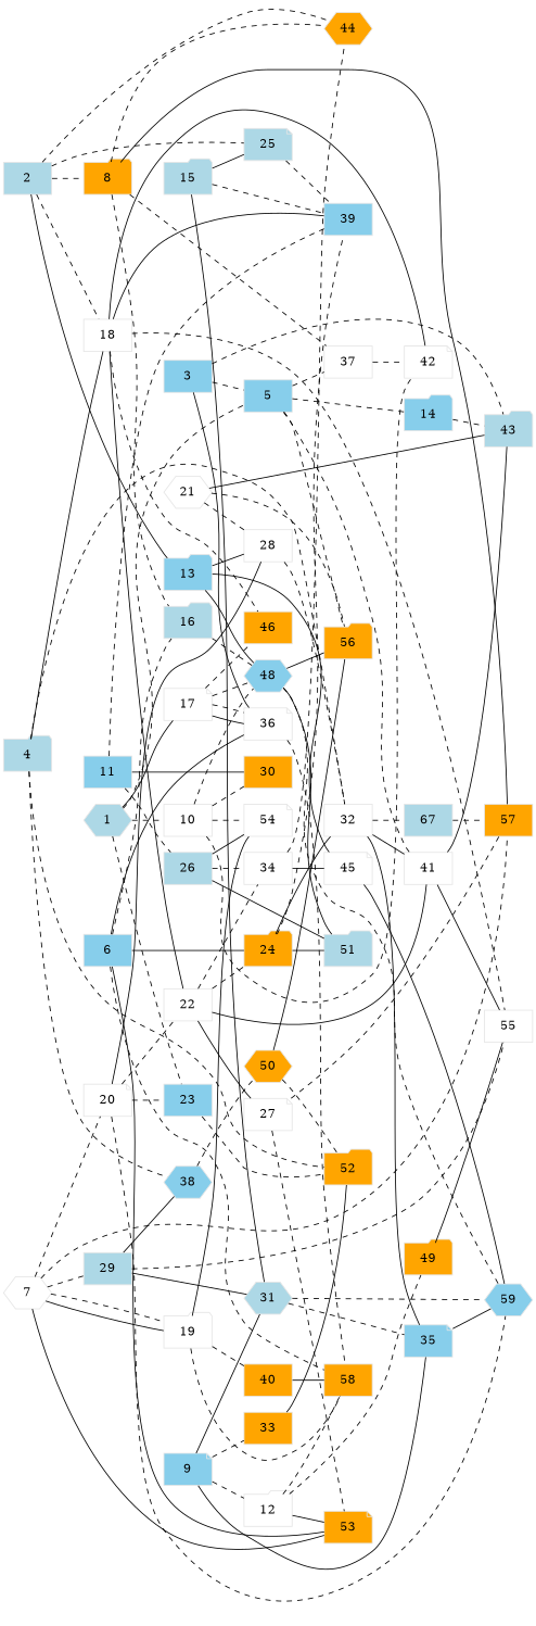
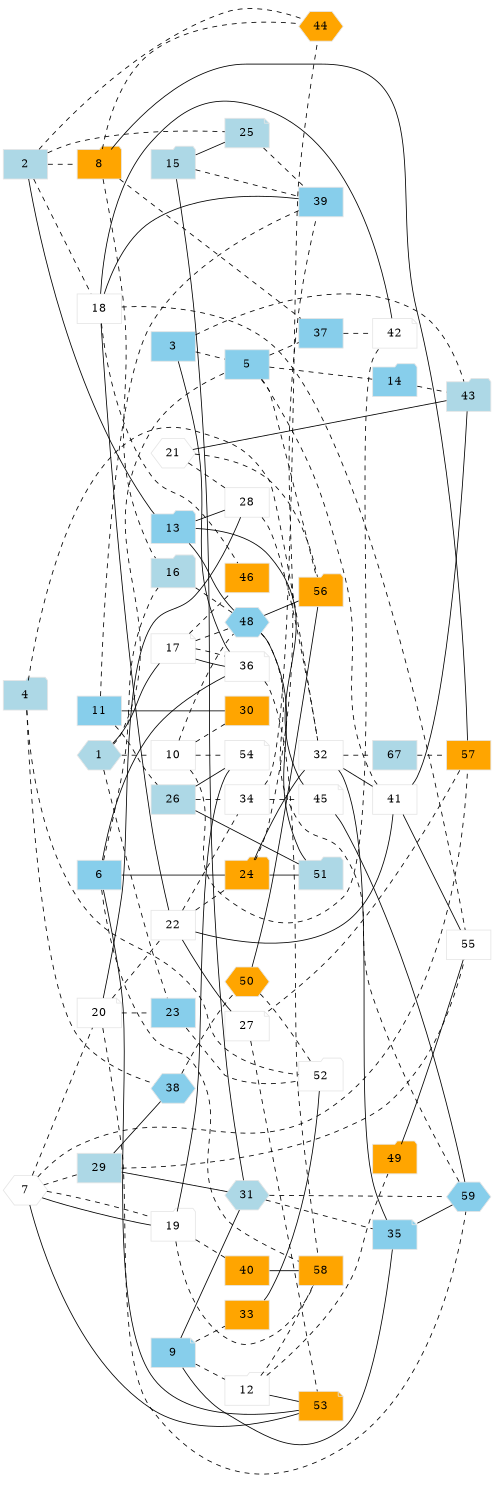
  graph {
    rankdir=LR
    node [color=gray90 fillcolor=white shape=box style=filled]
    edge [style=dashed]
    1 [fillcolor=lightblue shape=hexagon]
    5 [fillcolor=skyblue]
    10
    17 [shape=note]
    23 [fillcolor=skyblue]
    14 [fillcolor=skyblue shape=folder]
-   37
+   37 [fillcolor=skyblue]
    41
    56 [fillcolor=orange shape=folder]
    30 [fillcolor=orange]
    42 [shape=note]
    48 [fillcolor=skyblue shape=hexagon]
    54 [shape=note]
    36 [shape=note]
    46 [fillcolor=orange]
-   52 [fillcolor=orange shape=folder]
+   52 [shape=folder]
    2 [fillcolor=lightblue]
    8 [fillcolor=orange shape=folder]
    13 [fillcolor=skyblue shape=folder]
    18
    25 [fillcolor=lightblue shape=note]
    44 [fillcolor=orange shape=hexagon]
    16 [fillcolor=lightblue shape=folder]
    57 [fillcolor=orange]
    28
    45 [shape=note]
    39 [fillcolor=skyblue]
    22
    55
    3 [fillcolor=skyblue]
    43 [fillcolor=lightblue shape=folder]
    58 [fillcolor=orange]
    4 [fillcolor=lightblue shape=folder]
    32
    38 [fillcolor=skyblue shape=hexagon]
    35 [fillcolor=skyblue shape=note]
    n37 [fillcolor=lightblue label=67]
    50 [fillcolor=orange shape=hexagon]
    6 [fillcolor=skyblue]
    24 [fillcolor=orange shape=folder]
    53 [fillcolor=orange shape=note]
    51 [fillcolor=lightblue shape=folder]
    7 [shape=hexagon]
    19 [shape=folder]
    20 [shape=note]
    29 [fillcolor=lightblue]
    40 [fillcolor=orange]
    59 [fillcolor=skyblue shape=hexagon]
    31 [fillcolor=lightblue shape=hexagon]
    9 [fillcolor=skyblue shape=note]
    12 [shape=folder]
    33 [fillcolor=orange]
    49 [fillcolor=orange shape=folder]
    11 [fillcolor=skyblue]
    26 [fillcolor=lightblue]
    34
    15 [fillcolor=lightblue shape=folder]
    27 [shape=note]
    21 [shape=hexagon]
    1 -- 5
    1 -- 10
    1 -- 17 [style=solid]
    1 -- 23
    5 -- 14
    5 -- 37
    5 -- 41
    5 -- 56
    10 -- 30
    10 -- 42
    10 -- 48
    10 -- 54
    17 -- 48
    17 -- 36 [style=solid]
    17 -- 36
    17 -- 46
    23 -- 52
    14 -- 43
    37 -- 42
    41 -- 55 [style=solid]
    41 -- 43 [style=solid]
    48 -- 56 [style=solid]
    48 -- 51 [style=solid]
    48 -- 59
    36 -- 58
    2 -- 8
    2 -- 13 [style=solid]
    2 -- 18
    2 -- 25
    2 -- 44
    8 -- 37
    8 -- 44
    8 -- 16
    8 -- 57 [style=solid]
    13 -- 48 [style=solid]
    13 -- 28 [style=solid]
    13 -- 45 [style=solid]
    18 -- 42 [style=solid]
    18 -- 46
    18 -- 39 [style=solid]
    18 -- 22 [style=solid]
    18 -- 55
    25 -- 39
    16 -- 48
    28 -- 32
    45 -- 59 [style=solid]
    22 -- 41 [style=solid]
    22 -- 24
    22 -- 34
    22 -- 27 [style=solid]
    3 -- 5
    3 -- 36 [style=solid]
    3 -- 43
    4 -- 52
-   4 -- 18 [style=solid]
    4 -- 32
    4 -- 38
    32 -- 41 [style=solid]
    32 -- 35 [style=solid]
    32 -- n37
    38 -- 50
    35 -- 59 [style=solid]
    n37 -- 57
    50 -- 56 [style=solid]
    50 -- 52
    6 -- 36 [style=solid]
    6 -- 16
    6 -- 58
    6 -- 24 [style=solid]
    6 -- 53 [style=solid]
    24 -- 39
    24 -- 32 [style=solid]
    24 -- 51 [style=solid]
    7 -- 57
    7 -- 53 [style=solid]
    7 -- 19 [style=solid]
    7 -- 19
    7 -- 20
    7 -- 29
    19 -- 54 [style=solid]
    19 -- 58
    19 -- 40
    20 -- 23
    20 -- 28 [style=solid]
    20 -- 22
    20 -- 59
    29 -- 55
    29 -- 38 [style=solid]
    29 -- 31 [style=solid]
    40 -- 58 [style=solid]
    31 -- 35
    31 -- 59
    9 -- 35 [style=solid]
    9 -- 31 [style=solid]
    9 -- 12
    9 -- 33
    12 -- 58
    12 -- 53 [style=solid]
    12 -- 49
    33 -- 52 [style=solid]
    49 -- 55 [style=solid]
    11 -- 30 [style=solid]
    11 -- 39
    11 -- 26
    26 -- 54 [style=solid]
    26 -- 51 [style=solid]
    26 -- 34
    34 -- 44
-   34 -- 45 [style=solid]
+   34 -- 45
    15 -- 25 [style=solid]
    15 -- 39
    15 -- 31 [style=solid]
    27 -- 57
    27 -- 53
    21 -- 56
    21 -- 28
    21 -- 43 [style=solid]
  }
